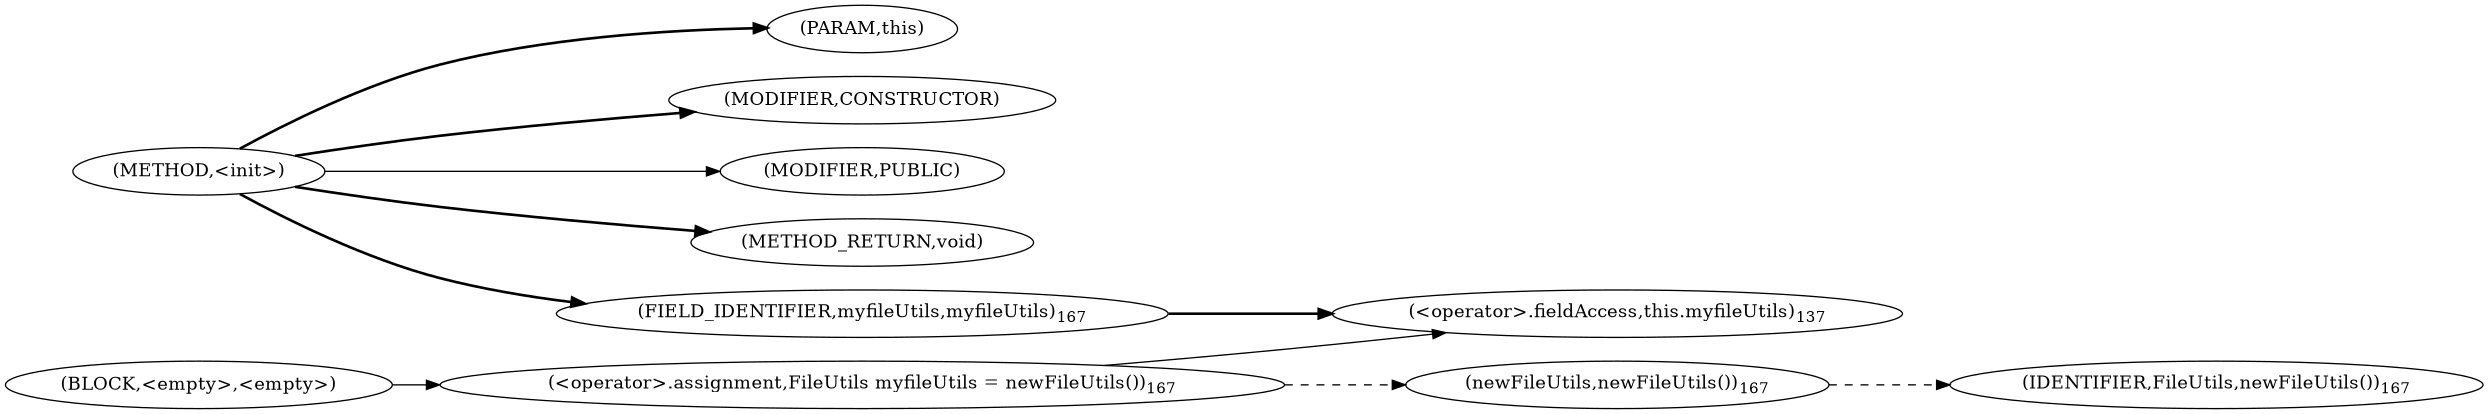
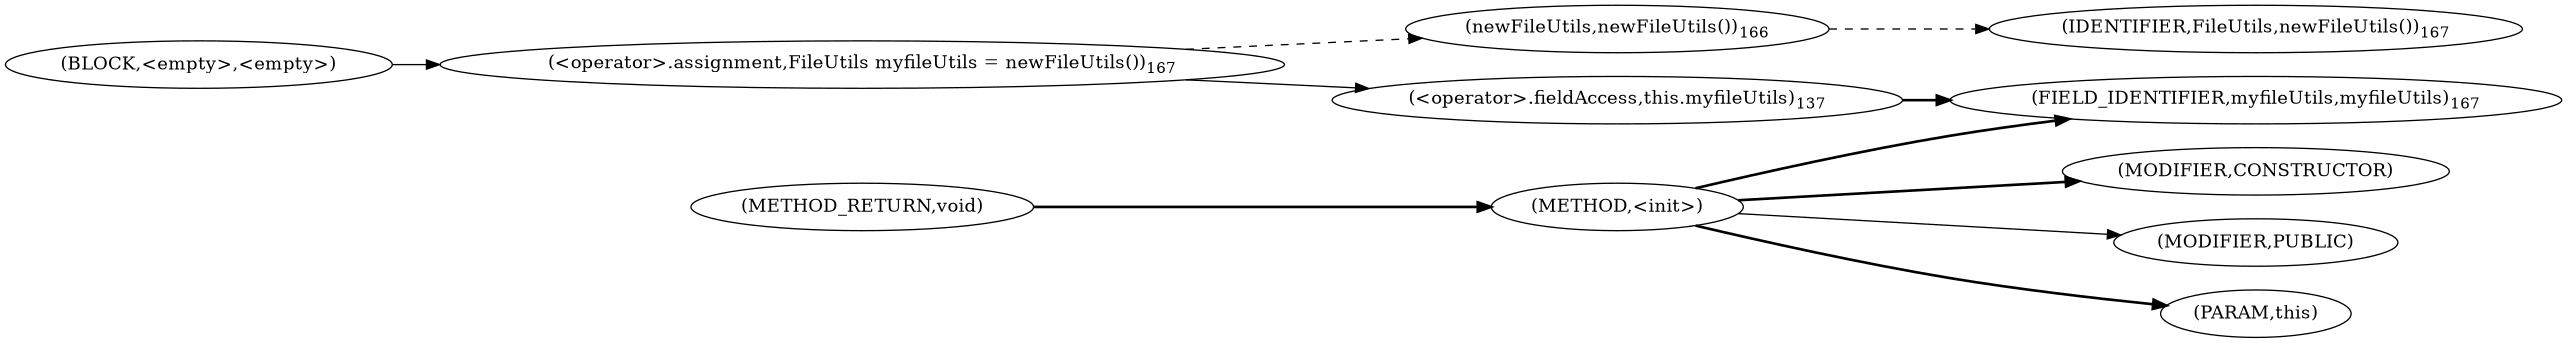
  digraph {
    rankdir=LR
    edge [style=bold]
    n1 [label=<(METHOD,&lt;init&gt;)>]
    n2 [label=<(PARAM,this)>]
    n3 [label=<(MODIFIER,CONSTRUCTOR)>]
    n4 [label=<(MODIFIER,PUBLIC)>]
    n5 [label=<(METHOD_RETURN,void)>]
    n6 [label=<(FIELD_IDENTIFIER,myfileUtils,myfileUtils)<SUB>167</SUB>>]
    n7 [label=<(BLOCK,&lt;empty&gt;,&lt;empty&gt;)>]
    n8 [label=<(&lt;operator&gt;.assignment,FileUtils myfileUtils = newFileUtils())<SUB>167</SUB>>]
    n9 [label=<(&lt;operator&gt;.fieldAccess,this.myfileUtils)<SUB>137</SUB>>]
-   n10 [label=<(newFileUtils,newFileUtils())<SUB>167</SUB>>]
+   n10 [label=<(newFileUtils,newFileUtils())<SUB>166</SUB>>]
    n11 [label=<(IDENTIFIER,FileUtils,newFileUtils())<SUB>167</SUB>>]
    n1 -> n2
    n1 -> n3
    n1 -> n4 [style=solid]
-   n1 -> n5
+   n5 -> n1
    n1 -> n6
    n7 -> n8 [style=solid]
    n8 -> n9 [style=solid]
    n8 -> n10 [style=dashed]
-   n6 -> n9
+   n9 -> n6
    n10 -> n11 [style=dashed]
  }
